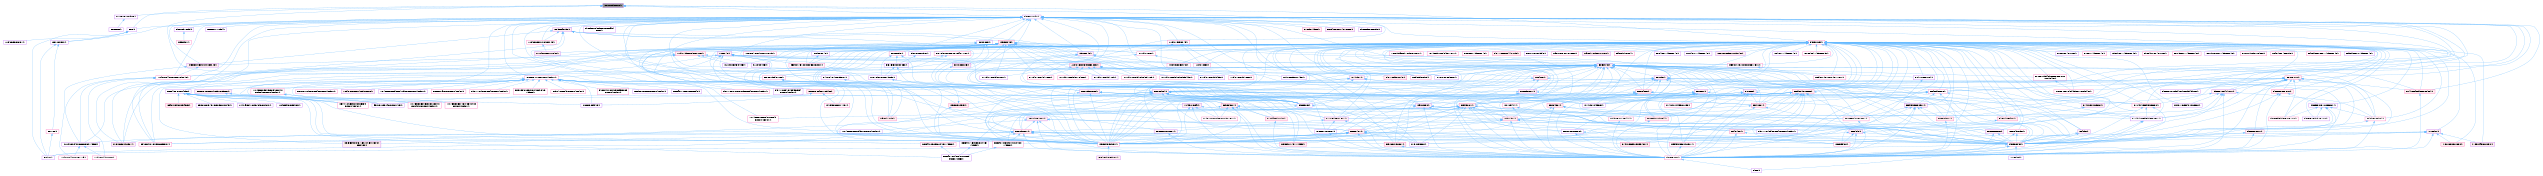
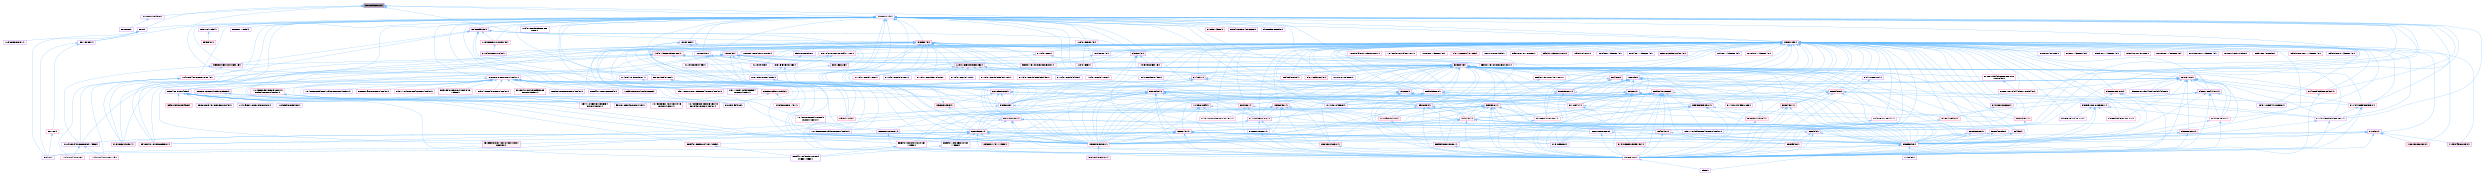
  digraph {
    node [color=deeppink fillcolor=white fontname=Helvetica fontsize=10 shape=box style=filled]
    edge [color=steelblue1 dir=back fontname=Helvetica fontsize=10 labelfontname=Helvetica labelfontsize=10 style=solid]
    n1 [color=purple fillcolor=grey60 fontcolor=black height=0.2 label="CompositeFont.h" width=0.4]
    n2 [color=purple height=0.2 label="Font.h" width=0.4]
    n3 [color=purple height=0.2 label="FontFaceInterface.h" width=0.4]
    n4 [color=purple height=0.2 label="SlateCore.h" width=0.4]
    n5 [color=purple height=0.2 label="SlateFontInfo.h" width=0.4]
    n6 [height=0.2 label="SlateSharedPCH.h" width=0.4]
    n7 [height=0.2 label="SlateTypes.h" width=0.4]
    n8 [color=purple height=0.2 label="AudioDebugDraw.h" width=0.4]
    n9 [color=purple height=0.2 label="CanvasItem.h" width=0.4]
    n10 [color=purple height=0.2 label="Engine.h" width=0.4]
    n11 [color=purple height=0.2 label="FontFace.h" width=0.4]
    n12 [height=0.2 label="SlateBasics.h" width=0.4]
    n13 [height=0.2 label="AudioMeterStyle.h" width=0.4]
    n14 [height=0.2 label="AudioOscilloscopePanelStyle.h" width=0.4]
    n15 [height=0.2 label="AudioSpectrumPlotStyle.h" width=0.4]
    n16 [color=purple height=0.2 label="CategoryModel.h" width=0.4]
    n17 [color=purple height=0.2 label="ChannelModel.h" width=0.4]
    n18 [color=purple height=0.2 label="DetailLayoutBuilder.h" width=0.4]
    n19 [color=purple height=0.2 label="DrawElementTypes.h" width=0.4]
    n20 [fillcolor="#FFF0F0" height=0.2 label="SSpinBox.h" width=0.4]
    n21 [color=purple fillcolor="#FFF0F0" height=0.2 label="SNumericEntryBox.h" width=0.4]
    n22 [color=purple fillcolor="#FFF0F0" height=0.2 label="SRotatorInputBox.h" width=0.4]
    n23 [color=purple height=0.2 label="SVectorInputBox.h" width=0.4]
    n24 [color=purple fillcolor="#FFF0F0" height=0.2 label="SNameComboBox.h" width=0.4]
    n25 [fillcolor="#FFF0F0" height=0.2 label="STextComboBox.h" width=0.4]
    n26 [color=purple height=0.2 label="SKeySelector.h" width=0.4]
    n27 [height=0.2 label="SBlueprintNamespaceEntry.h" width=0.4]
    n28 [height=0.2 label="SSuggestionTextBox.h" width=0.4]
-   n29 [color=purple height=0.2 label="FixedSampledSequenceGrid\lData.h" width=0.4]
+   n29 [color=purple height=0.2 label="AudioMaterialSlateTypes\lData.h" width=0.4]
    n30 [height=0.2 label="FontCache.h" width=0.4]
    n31 [color=purple height=0.2 label="FontTypes.h" width=0.4]
    n32 [height=0.2 label="IPropertyTypeCustomization.h" width=0.4]
    n33 [height=0.2 label="ISinglePropertyView.h" width=0.4]
    n34 [fillcolor="#FFF0F0" height=0.2 label="ISlateStyle.h" width=0.4]
    n35 [color=purple fillcolor="#FFF0F0" height=0.2 label="SEditableTextBox.h" width=0.4]
    n36 [fillcolor="#FFF0F0" height=0.2 label="SSearchBox.h" width=0.4]
    n37 [color=purple fillcolor="#FFF0F0" height=0.2 label="SErrorText.h" width=0.4]
    n38 [color=purple height=0.2 label="SPopUpErrorText.h" width=0.4]
    n39 [color=purple height=0.2 label="SMultiLineEditableTextBox.h" width=0.4]
    n40 [height=0.2 label="SMultiLineEditableText.h" width=0.4]
    n41 [fillcolor="#FFF0F0" height=0.2 label="SNotificationList.h" width=0.4]
    n42 [height=0.2 label="SEditableLabel.h" width=0.4]
    n43 [height=0.2 label="SEditableText.h" width=0.4]
    n44 [height=0.2 label="SExpandableArea.h" width=0.4]
    n45 [fillcolor="#FFF0F0" height=0.2 label="SInlineEditableTextBlock.h" width=0.4]
    n46 [color=purple height=0.2 label="SInputKeySelector.h" width=0.4]
    n47 [color=purple fillcolor="#FFF0F0" height=0.2 label="STextBlock.h" width=0.4]
    n48 [color=purple height=0.2 label="STimecodeProvider.h" width=0.4]
    n49 [color=purple fillcolor="#FFF0F0" height=0.2 label="SToolTip.h" width=0.4]
    n50 [color=purple height=0.2 label="SVirtualKeyboardEntry.h" width=0.4]
    n51 [color=purple fillcolor="#FFF0F0" height=0.2 label="SlateStyle.h" width=0.4]
    n52 [color=purple fillcolor="#FFF0F0" height=0.2 label="PropertyCustomizationHelpers.h" width=0.4]
    n53 [fillcolor="#FFF0F0" height=0.2 label="SModeWidget.h" width=0.4]
    n54 [color=purple fillcolor="#FFF0F0" height=0.2 label="SOutlinerItemViewBase.h" width=0.4]
    n55 [color=purple height=0.2 label="ShapedTextCache.h" width=0.4]
    n56 [color=purple height=0.2 label="SlateTextUnderlineLineHighlighter.h" width=0.4]
    n57 [color=purple fillcolor="#FFF0F0" height=0.2 label="TriggerThresholdLineStyle.h" width=0.4]
    n58 [color=purple fillcolor="#FFF0F0" height=0.2 label="StyleDefaults.h" width=0.4]
    n59 [color=purple fillcolor="#FFF0F0" height=0.2 label="EngineSharedPCH.h" width=0.4]
    n60 [height=0.2 label="AudioMeter.h" width=0.4]
    n61 [height=0.2 label="PerlinNoiseChannelDetails\lCustomization.h" width=0.4]
    n62 [fillcolor="#FFF0F0" height=0.2 label="STableRow.h" width=0.4]
    n63 [fillcolor="#FFF0F0" height=0.2 label="SComboBox.h" width=0.4]
    n64 [fillcolor="#FFF0F0" height=0.2 label="SKismetDebugTreeView.h" width=0.4]
    n65 [fillcolor="#FFF0F0" height=0.2 label="SListView.h" width=0.4]
    n66 [fillcolor="#FFF0F0" height=0.2 label="STreeView.h" width=0.4]
    n67 [height=0.2 label="SSCSEditor.h" width=0.4]
    n68 [height=0.2 label="SEditableComboBox.h" width=0.4]
    n69 [color=purple height=0.2 label="RigVMVariableDetailCustomization.h" width=0.4]
    n70 [fillcolor="#FFF0F0" height=0.2 label="STileView.h" width=0.4]
    n71 [height=0.2 label="RigVMCommentNodeDetailCustomization.h" width=0.4]
    n72 [color=purple height=0.2 label="RigVMLocalVariableDetail\lCustomization.h" width=0.4]
    n73 [fillcolor="#FFF0F0" height=0.2 label="SGraphNode.h" width=0.4]
    n74 [height=0.2 label="SEditorViewportToolBarButton.h" width=0.4]
    n75 [height=0.2 label="SEditorViewportToolBarMenu.h" width=0.4]
    n76 [color=purple fillcolor="#FFF0F0" height=0.2 label="SComboButton.h" width=0.4]
    n77 [fillcolor="#FFF0F0" height=0.2 label="RigVMEditorStyle.h" width=0.4]
    n78 [color=purple fillcolor="#FFF0F0" height=0.2 label="SBorder.h" width=0.4]
    n79 [color=purple fillcolor="#FFF0F0" height=0.2 label="SButton.h" width=0.4]
    n80 [fillcolor="#FFF0F0" height=0.2 label="SBreadcrumbTrail.h" width=0.4]
    n81 [height=0.2 label="SHyperlink.h" width=0.4]
    n82 [height=0.2 label="SRichTextHyperlink.h" width=0.4]
    n83 [color=purple height=0.2 label="SWindowTitleBar.h" width=0.4]
    n84 [color=purple fillcolor="#FFF0F0" height=0.2 label="SHeaderRow.h" width=0.4]
    n85 [fillcolor="#FFF0F0" height=0.2 label="SScrollBar.h" width=0.4]
    n86 [fillcolor="#FFF0F0" height=0.2 label="SScrollBox.h" width=0.4]
    n87 [fillcolor="#FFF0F0" height=0.2 label="SCheckBox.h" width=0.4]
    n88 [color=purple fillcolor="#FFF0F0" height=0.2 label="SImage.h" width=0.4]
    n89 [color=purple fillcolor="#FFF0F0" height=0.2 label="SProgressBar.h" width=0.4]
    n90 [height=0.2 label="SRichTextBlock.h" width=0.4]
    n91 [height=0.2 label="SScrollBorder.h" width=0.4]
    n92 [color=purple fillcolor="#FFF0F0" height=0.2 label="SSlider.h" width=0.4]
    n93 [fillcolor="#FFF0F0" height=0.2 label="SSplitter.h" width=0.4]
    n94 [color=purple height=0.2 label="SVolumeControl.h" width=0.4]
    n95 [color=purple fillcolor="#FFF0F0" height=0.2 label="SWindow.h" width=0.4]
    n96 [height=0.2 label="SyntaxHighlighterTextLayout\lMarshaller.h" width=0.4]
    n97 [height=0.2 label="SWindowTitleBarArea.h" width=0.4]
    n98 [height=0.2 label="SViewportToolBarComboMenu.h" width=0.4]
    n99 [fillcolor="#FFF0F0" height=0.2 label="BlueprintEditor.h" width=0.4]
    n100 [height=0.2 label="HLSLSyntaxHighlighterMarshaller.h" width=0.4]
    n101 [height=0.2 label="SEditorViewportViewMenu.h" width=0.4]
    n102 [height=0.2 label="InsightsCoreStyle.h" width=0.4]
    n103 [fillcolor="#FFF0F0" height=0.2 label="AudioWidgetsSlateTypes.h" width=0.4]
    n104 [color=purple height=0.2 label="ButtonStyleAsset.h" width=0.4]
    n105 [height=0.2 label="ButtonWidgetStyle.h" width=0.4]
    n106 [color=purple height=0.2 label="CheckBoxWidgetStyle.h" width=0.4]
    n107 [height=0.2 label="CheckboxStyleAsset.h" width=0.4]
    n108 [height=0.2 label="ComboBoxWidgetStyle.h" width=0.4]
    n109 [color=purple height=0.2 label="ComboButtonWidgetStyle.h" width=0.4]
    n110 [height=0.2 label="CustomizationHelper.h" width=0.4]
    n111 [height=0.2 label="DefaultStyleCache.h" width=0.4]
    n112 [height=0.2 label="DrawElementTextOverflowArgs.h" width=0.4]
    n113 [height=0.2 label="EditableTextBoxWidgetStyle.h" width=0.4]
    n114 [color=purple height=0.2 label="EditableTextWidgetStyle.h" width=0.4]
    n115 [color=purple height=0.2 label="ElementBatcher.h" width=0.4]
    n116 [height=0.2 label="MaterialGraphNode_Custom.h" width=0.4]
    n117 [height=0.2 label="NavigationToolFilterMenu.h" width=0.4]
    n118 [height=0.2 label="ProgressWidgetStyle.h" width=0.4]
    n119 [fillcolor="#FFF0F0" height=0.2 label="RigVMTreeToolkitNode.h" width=0.4]
    n120 [color=purple height=0.2 label="SCommentBubble.h" width=0.4]
    n121 [height=0.2 label="SGameLayerManager.h" width=0.4]
    n122 [color=purple fillcolor="#FFF0F0" height=0.2 label="SGraphNodeComment.h" width=0.4]
    n123 [height=0.2 label="SGraphPinBool.h" width=0.4]
    n124 [color=purple fillcolor="#FFF0F0" height=0.2 label="SKismetInspector.h" width=0.4]
    n125 [color=purple height=0.2 label="SRigVMDetailsInspector.h" width=0.4]
    n126 [fillcolor="#FFF0F0" height=0.2 label="STableViewBase.h" width=0.4]
    n127 [color=purple height=0.2 label="ScrollBarWidgetStyle.h" width=0.4]
    n128 [color=purple height=0.2 label="ScrollBoxWidgetStyle.h" width=0.4]
    n129 [color=purple fillcolor="#FFF0F0" height=0.2 label="SegmentedControlStyle.h" width=0.4]
    n130 [height=0.2 label="SlateEditableTextLayout.h" width=0.4]
    n131 [color=purple fillcolor="#FFF0F0" height=0.2 label="SlateHyperlinkRun.h" width=0.4]
    n132 [color=purple height=0.2 label="SlateTextBlockLayout.h" width=0.4]
    n133 [fillcolor="#FFF0F0" height=0.2 label="SlateTextLayout.h" width=0.4]
    n134 [color=purple height=0.2 label="SlateTextLayoutFactory.h" width=0.4]
    n135 [fillcolor="#FFF0F0" height=0.2 label="SlateTextRun.h" width=0.4]
    n136 [color=purple height=0.2 label="SpinBoxWidgetStyle.h" width=0.4]
    n137 [height=0.2 label="TextBlockWidgetStyle.h" width=0.4]
    n138 [fillcolor="#FFF0F0" height=0.2 label="TextLayout.h" width=0.4]
    n139 [color=purple height=0.2 label="ToolBarStyle.h" width=0.4]
    n140 [color=purple fillcolor="#FFF0F0" height=0.2 label="UIAction.h" width=0.4]
    n141 [fillcolor="#FFF0F0" height=0.2 label="UIContentContext.h" width=0.4]
    n142 [color=purple fillcolor="#FFF0F0" height=0.2 label="UIIdentifierContext.h" width=0.4]
    n143 [height=0.2 label="Canvas.h" width=0.4]
    n144 [color=purple height=0.2 label="Slate.h" width=0.4]
    n145 [height=0.2 label="SlateExtras.h" width=0.4]
    n146 [color=purple height=0.2 label="UnrealEd.h" width=0.4]
    n147 [height=0.2 label="AudioMaterialMeter.h" width=0.4]
    n148 [height=0.2 label="SAudioMeter.h" width=0.4]
    n149 [height=0.2 label="AudioOscilloscope.h" width=0.4]
    n150 [height=0.2 label="AudioOscilloscopeUMG.h" width=0.4]
    n151 [color=purple height=0.2 label="SAudioOscilloscopePanelWidget.h" width=0.4]
    n152 [color=purple fillcolor="#FFF0F0" height=0.2 label="SAudioSpectrumPlot.h" width=0.4]
    n153 [height=0.2 label="Selection.h" width=0.4]
    n154 [color=purple height=0.2 label="AnimGraphNodeAlphaOptions.h" width=0.4]
    n155 [color=purple height=0.2 label="AudioEditorSettings.h" width=0.4]
    n156 [color=purple height=0.2 label="DataflowCollectionSpread\lSheetWidget.h" width=0.4]
    n157 [height=0.2 label="DataflowFacesOutlinerWidget.h" width=0.4]
    n158 [height=0.2 label="DataflowTransformOutliner\lWidget.h" width=0.4]
    n159 [color=purple height=0.2 label="DataflowVerticesOutliner\lWidget.h" width=0.4]
    n160 [fillcolor="#FFF0F0" height=0.2 label="DeformableInterface.h" width=0.4]
    n161 [color=purple height=0.2 label="GameModeInfoCustomizer.h" width=0.4]
    n162 [color=purple height=0.2 label="PersonaPreviewSceneController.h" width=0.4]
    n163 [color=purple height=0.2 label="PropertyEditing.h" width=0.4]
    n164 [fillcolor="#FFF0F0" height=0.2 label="SelectionViewWidget.h" width=0.4]
    n165 [color=purple height=0.2 label="DrawElementPayloads.h" width=0.4]
    n166 [color=purple fillcolor="#FFF0F0" height=0.2 label="DrawElements.h" width=0.4]
    n167 [fillcolor="#FFF0F0" height=0.2 label="SlateRenderer.h" width=0.4]
    n168 [color=purple fillcolor="#FFF0F0" height=0.2 label="FontMeasure.h" width=0.4]
    n169 [color=purple fillcolor="#FFF0F0" height=0.2 label="LevelEditorPlayNetworkEmulation\lSettings.h" width=0.4]
    n170 [height=0.2 label="BlueprintMemberReference\lCustomization.h" width=0.4]
    n171 [color=purple height=0.2 label="CacheManagerCustomization.h" width=0.4]
    n172 [color=purple height=0.2 label="DataflowInstanceDetails.h" width=0.4]
-   n173 [height=0.2 label="FrameNumberDetailsCustomization.h" width=0.4]
    n174 [color=purple fillcolor="#FFF0F0" height=0.2 label="MediaIOCustomizationBase.h" width=0.4]
    n175 [color=purple height=0.2 label="MovieSceneConditionCustomization.h" width=0.4]
    n176 [height=0.2 label="MovieSceneDirectorBlueprint\lConditionCustomization.h" width=0.4]
    n177 [height=0.2 label="MovieSceneDirectorBlueprint\lEndpointCustomization.h" width=0.4]
    n178 [height=0.2 label="MovieSceneDynamicBinding\lCustomization.h" width=0.4]
    n179 [color=purple height=0.2 label="MovieSceneObjectBindingIDCustomization.h" width=0.4]
    n180 [height=0.2 label="MovieSceneSectionDetails\lCustomization.h" width=0.4]
    n181 [fillcolor="#FFF0F0" height=0.2 label="PropertyEditorModule.h" width=0.4]
    n182 [height=0.2 label="PropertyGroupCustomization.h" width=0.4]
    n183 [height=0.2 label="RigVMVariantDetailCustomization.h" width=0.4]
    n184 [height=0.2 label="SStandaloneCustomizedValue\lWidget.h" width=0.4]
    n185 [height=0.2 label="SubmixDetailsCustomization.h" width=0.4]
    n186 [height=0.2 label="SAudioMaterialMeter.h" width=0.4]
    n187 [color=purple fillcolor="#FFF0F0" height=0.2 label="AppStyle.h" width=0.4]
    n188 [color=purple fillcolor="#FFF0F0" height=0.2 label="CoreStyle.h" width=0.4]
    n189 [fillcolor="#FFF0F0" height=0.2 label="AudioMaterialSlateTypes.h" width=0.4]
    n190 [color=purple height=0.2 label="SAudioMaterialButton.h" width=0.4]
    n191 [height=0.2 label="SAudioMaterialEnvelope.h" width=0.4]
    n192 [color=purple height=0.2 label="SAudioMaterialKnob.h" width=0.4]
    n193 [height=0.2 label="SAudioMaterialLabeledKnob.h" width=0.4]
    n194 [height=0.2 label="SAudioMaterialLabeledSlider.h" width=0.4]
    n195 [color=purple height=0.2 label="SAudioMaterialSlider.h" width=0.4]
    n196 [height=0.2 label="InteractiveToolsCommands.h" width=0.4]
    n197 [color=purple fillcolor="#FFF0F0" height=0.2 label="MultiBoxDefs.h" width=0.4]
    n198 [color=purple height=0.2 label="SAudioRadialSlider.h" width=0.4]
    n199 [color=purple height=0.2 label="SAudioSlider.h" width=0.4]
    n1 -> n2
    n1 -> n3
    n1 -> n4
    n1 -> n5
    n1 -> n6
    n1 -> n7
    n2 -> n8
    n2 -> n9
    n2 -> n10
    n3 -> n11
    n4 -> n10
    n4 -> n12
    n5 -> n2
    n5 -> n4
    n5 -> n6
    n5 -> n7
    n5 -> n9
    n5 -> n13
    n5 -> n14
    n5 -> n15
    n5 -> n16
    n5 -> n17
    n5 -> n18
    n5 -> n19
    n5 -> n20
    n5 -> n21
    n5 -> n22
    n5 -> n23
    n5 -> n24
    n5 -> n25
    n5 -> n26
    n5 -> n27
    n5 -> n28
    n5 -> n29
    n5 -> n30
    n5 -> n31
    n5 -> n32
    n5 -> n33
    n5 -> n34
-   n5 -> n35
    n5 -> n36
    n5 -> n37
    n5 -> n38
    n5 -> n39
    n5 -> n40
    n5 -> n41
    n5 -> n42
    n5 -> n43
    n5 -> n44
    n5 -> n45
    n5 -> n46
    n5 -> n47
    n5 -> n48
    n5 -> n49
    n5 -> n50
    n5 -> n51
    n5 -> n52
    n5 -> n53
    n5 -> n54
    n5 -> n55
    n5 -> n56
    n5 -> n57
    n5 -> n58
    n6 -> n59
    n7 -> n4
    n7 -> n6
    n7 -> n20
    n7 -> n21
    n7 -> n24
    n7 -> n25
    n7 -> n28
    n7 -> n35
    n7 -> n36
    n7 -> n39
    n7 -> n40
    n7 -> n41
    n7 -> n42
    n7 -> n43
    n7 -> n44
    n7 -> n45
    n7 -> n46
    n7 -> n47
    n7 -> n60
    n7 -> n61
    n7 -> n62
    n7 -> n63
    n7 -> n64
-   n7 -> n65
+   n101 -> n65
    n7 -> n66
    n7 -> n67
    n7 -> n68
    n7 -> n69
    n7 -> n70
    n7 -> n71
    n7 -> n72
    n7 -> n73
    n7 -> n74
    n7 -> n75
    n7 -> n76
    n7 -> n77
    n7 -> n78
    n7 -> n79
    n7 -> n80
    n7 -> n81
    n7 -> n82
    n7 -> n83
    n7 -> n84
    n7 -> n85
    n7 -> n86
    n7 -> n87
    n7 -> n88
    n7 -> n89
    n7 -> n90
    n7 -> n91
    n7 -> n92
    n7 -> n93
    n7 -> n94
    n7 -> n95
    n7 -> n96
    n7 -> n97
    n7 -> n98
    n7 -> n99
    n7 -> n100
    n7 -> n101
    n7 -> n102
    n7 -> n103
    n7 -> n104
    n7 -> n105
    n7 -> n106
    n7 -> n107
    n7 -> n108
    n7 -> n109
    n7 -> n110
    n7 -> n111
    n7 -> n112
    n7 -> n113
    n7 -> n114
    n7 -> n115
    n7 -> n116
    n7 -> n117
    n7 -> n118
    n7 -> n119
    n7 -> n120
    n7 -> n121
    n7 -> n122
    n7 -> n123
    n7 -> n124
    n7 -> n125
    n7 -> n126
    n7 -> n127
    n7 -> n128
    n7 -> n129
    n7 -> n130
    n7 -> n131
    n7 -> n132
    n7 -> n133
    n7 -> n134
    n7 -> n135
    n7 -> n136
    n7 -> n137
    n7 -> n138
    n7 -> n139
    n7 -> n140
    n7 -> n141
    n7 -> n142
    n9 -> n10
    n9 -> n143
    n12 -> n10
    n12 -> n144
    n12 -> n145
    n12 -> n146
    n13 -> n60
    n13 -> n147
    n13 -> n148
    n14 -> n149
    n14 -> n150
    n14 -> n151
    n15 -> n152
    n17 -> n153
    n18 -> n61
    n18 -> n154
    n18 -> n155
    n18 -> n156
    n18 -> n157
    n18 -> n158
    n18 -> n159
    n18 -> n160
    n18 -> n161
    n18 -> n162
    n18 -> n163
    n18 -> n164
    n19 -> n165
    n19 -> n166
    n20 -> n12
    n20 -> n21
    n20 -> n145
    n21 -> n22
    n21 -> n23
    n21 -> n145
    n22 -> n145
    n23 -> n145
    n25 -> n145
    n28 -> n145
    n30 -> n4
    n30 -> n19
    n30 -> n165
    n31 -> n4
    n31 -> n30
    n31 -> n167
    n31 -> n168
    n32 -> n71
    n32 -> n72
    n32 -> n163
    n32 -> n169
    n32 -> n170
    n32 -> n171
    n32 -> n172
-   n32 -> n173
    n32 -> n174
    n32 -> n175
    n32 -> n176
    n32 -> n177
    n32 -> n178
    n32 -> n179
    n32 -> n180
    n32 -> n181
    n32 -> n182
    n32 -> n183
    n32 -> n184
    n32 -> n185
    n34 -> n4
    n34 -> n6
    n34 -> n24
    n34 -> n27
    n34 -> n51
    n34 -> n73
    n34 -> n74
    n34 -> n75
    n34 -> n148
    n34 -> n152
    n34 -> n186
    n34 -> n187
    n34 -> n188
    n34 -> n189
    n34 -> n190
    n34 -> n191
    n34 -> n192
    n34 -> n193
    n34 -> n194
    n34 -> n195
    n34 -> n196
    n34 -> n197
    n34 -> n198
    n34 -> n199
    n35 -> n6
    n35 -> n12
    n35 -> n28
    n35 -> n36
    n35 -> n68
    n35 -> n145
    n36 -> n145
    n37 -> n6
    n37 -> n12
    n37 -> n28
    n37 -> n38
    n37 -> n73
    n37 -> n145
    n38 -> n12
    n38 -> n145
    n39 -> n12
    n39 -> n145
    n40 -> n12
    n40 -> n39
    n40 -> n145
    n41 -> n145
    n43 -> n6
    n43 -> n12
    n43 -> n20
    n43 -> n21
    n43 -> n35
    n43 -> n145
    n44 -> n6
    n44 -> n145
    n45 -> n145
    n47 -> n6
    n47 -> n20
    n47 -> n21
    n47 -> n37
    n47 -> n63
    n47 -> n65
    n47 -> n66
    n47 -> n70
    n47 -> n81
    n47 -> n83
    n47 -> n145
    n47 -> n158
    n47 -> n159
    n47 -> n161
    n47 -> n164
    n49 -> n6
    n49 -> n12
    n49 -> n67
    n49 -> n145
    n50 -> n145
    n51 -> n4
    n51 -> n6
    n51 -> n77
    n51 -> n102
    n52 -> n61
    n52 -> n161
    n57 -> n14
    n57 -> n151
    n58 -> n4
    n58 -> n6
    n58 -> n14
    n58 -> n15
    n58 -> n34
    n58 -> n51
    n58 -> n57
    n62 -> n6
    n62 -> n12
    n62 -> n26
    n62 -> n28
    n62 -> n63
    n62 -> n64
    n62 -> n65
    n62 -> n66
    n62 -> n67
    n62 -> n145
    n62 -> n158
    n62 -> n159
    n62 -> n164
    n63 -> n6
    n63 -> n12
    n63 -> n24
    n63 -> n25
    n63 -> n68
    n63 -> n145
    n63 -> n151
    n63 -> n158
    n63 -> n159
    n63 -> n164
    n63 -> n169
    n65 -> n6
    n65 -> n12
    n65 -> n63
    n65 -> n66
    n65 -> n69
    n65 -> n70
    n65 -> n145
    n66 -> n6
    n66 -> n12
    n66 -> n26
    n66 -> n27
    n66 -> n64
    n66 -> n67
    n66 -> n145
    n66 -> n157
    n66 -> n158
    n66 -> n159
    n68 -> n145
    n70 -> n12
    n70 -> n145
    n75 -> n101
    n76 -> n6
    n76 -> n12
    n76 -> n38
    n76 -> n63
    n76 -> n145
    n76 -> n175
    n78 -> n6
    n78 -> n12
    n78 -> n21
    n78 -> n35
    n78 -> n37
    n78 -> n39
    n78 -> n62
    n78 -> n79
    n78 -> n83
    n78 -> n84
    n78 -> n85
    n78 -> n145
    n79 -> n6
    n79 -> n12
    n79 -> n26
    n79 -> n68
    n79 -> n80
    n79 -> n81
    n79 -> n83
    n79 -> n97
    n79 -> n145
    n80 -> n145
    n81 -> n82
    n81 -> n145
    n82 -> n145
    n84 -> n6
    n84 -> n12
    n84 -> n62
    n84 -> n145
    n85 -> n6
    n85 -> n12
    n85 -> n39
    n85 -> n40
    n85 -> n65
    n85 -> n86
    n85 -> n145
    n86 -> n6
    n86 -> n12
    n86 -> n80
    n86 -> n145
    n87 -> n6
    n87 -> n12
    n87 -> n21
    n87 -> n41
    n87 -> n98
    n87 -> n145
    n87 -> n180
    n88 -> n6
    n88 -> n12
    n88 -> n20
    n88 -> n65
    n88 -> n68
    n88 -> n80
    n88 -> n83
    n88 -> n145
    n89 -> n12
    n89 -> n145
    n90 -> n12
    n90 -> n145
    n91 -> n12
    n91 -> n145
    n92 -> n12
    n92 -> n145
    n93 -> n6
    n93 -> n12
    n93 -> n84
    n93 -> n145
    n94 -> n145
    n95 -> n4
    n95 -> n6
    n95 -> n83
    n95 -> n99
    n95 -> n181
    n96 -> n100
    n99 -> n67
    n103 -> n14
    n103 -> n57
    n103 -> n151
    n103 -> n189
    n103 -> n198
    n103 -> n199
    n112 -> n19
    n112 -> n165
    n115 -> n19
    n124 -> n99
    n126 -> n6
    n126 -> n12
    n126 -> n26
    n126 -> n27
    n126 -> n28
    n126 -> n62
    n126 -> n63
    n126 -> n64
    n126 -> n65
    n126 -> n66
    n126 -> n67
    n126 -> n69
    n126 -> n70
    n126 -> n145
    n131 -> n12
    n131 -> n82
    n131 -> n90
    n131 -> n124
    n131 -> n125
    n131 -> n145
    n133 -> n12
    n133 -> n134
    n133 -> n145
    n134 -> n12
    n134 -> n90
    n134 -> n130
    n134 -> n132
    n134 -> n145
    n135 -> n12
    n135 -> n145
    n138 -> n6
    n138 -> n12
    n138 -> n39
    n138 -> n40
    n138 -> n43
    n138 -> n45
    n138 -> n47
    n138 -> n56
    n138 -> n90
    n138 -> n100
    n138 -> n130
    n138 -> n131
    n138 -> n133
    n138 -> n135
    n138 -> n145
    n139 -> n74
    n140 -> n6
    n140 -> n12
    n140 -> n67
    n140 -> n141
    n140 -> n142
    n140 -> n145
    n143 -> n10
    n145 -> n144
    n148 -> n60
    n148 -> n186
    n151 -> n149
    n151 -> n150
    n157 -> n156
    n158 -> n156
    n159 -> n156
    n165 -> n166
    n166 -> n4
    n166 -> n6
    n166 -> n20
    n166 -> n62
    n166 -> n167
    n167 -> n6
    n167 -> n165
    n168 -> n4
    n177 -> n176
    n177 -> n178
    n181 -> n33
    n181 -> n163
    n187 -> n18
    n187 -> n26
    n187 -> n32
    n187 -> n63
    n187 -> n65
    n187 -> n73
    n187 -> n74
    n187 -> n75
    n187 -> n76
    n187 -> n188
    n188 -> n4
    n188 -> n6
    n188 -> n20
    n188 -> n21
    n188 -> n22
    n188 -> n23
    n188 -> n24
    n188 -> n25
    n188 -> n27
    n188 -> n28
    n188 -> n35
    n188 -> n36
    n188 -> n37
    n188 -> n39
    n188 -> n40
    n188 -> n42
    n188 -> n43
    n188 -> n44
    n188 -> n45
    n188 -> n46
    n188 -> n47
    n188 -> n48
    n188 -> n49
    n188 -> n50
    n188 -> n62
    n188 -> n68
    n188 -> n77
    n188 -> n78
    n188 -> n79
    n188 -> n80
    n188 -> n81
    n188 -> n82
    n188 -> n83
    n188 -> n84
    n188 -> n85
    n188 -> n86
    n188 -> n87
    n188 -> n88
    n188 -> n89
    n188 -> n90
    n188 -> n91
    n188 -> n92
    n188 -> n93
    n188 -> n94
    n188 -> n95
    n188 -> n96
    n189 -> n147
    n189 -> n186
    n189 -> n190
    n189 -> n191
    n189 -> n192
    n189 -> n193
    n189 -> n194
    n189 -> n195
    n197 -> n6
    n197 -> n12
    n197 -> n98
    n197 -> n145
  }
